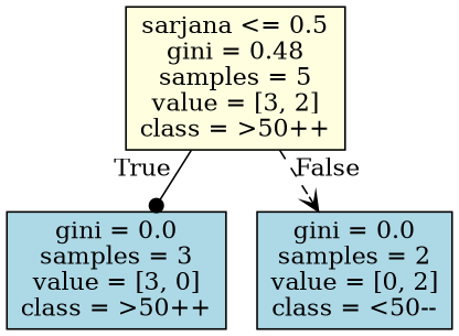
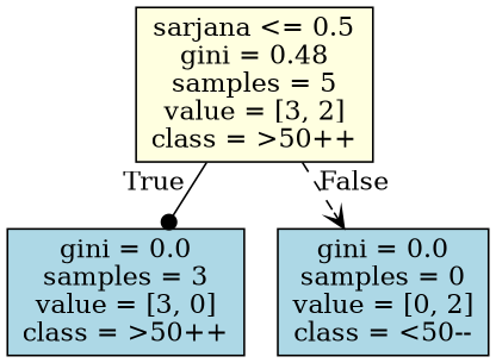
  digraph {
    node [shape=box style=filled fillcolor=lightblue]
    edge [labeldistance=2.5]
    n1 [label="sarjana <= 0.5\ngini = 0.48\nsamples = 5\nvalue = [3, 2]\nclass = >50++" fillcolor=lightyellow]
    n2 [label="gini = 0.0\nsamples = 3\nvalue = [3, 0]\nclass = >50++"]
-   n3 [label="gini = 0.0\nsamples = 2\nvalue = [0, 2]\nclass = <50--"]
+   n3 [label="gini = 0.0\nsamples = 0\nvalue = [0, 2]\nclass = <50--"]
    n1 -> n2 [headlabel=True labelangle=45 style=solid arrowhead=dot]
    n1 -> n3 [headlabel=False labelangle=-45 style=dashed arrowhead=vee]
  }
